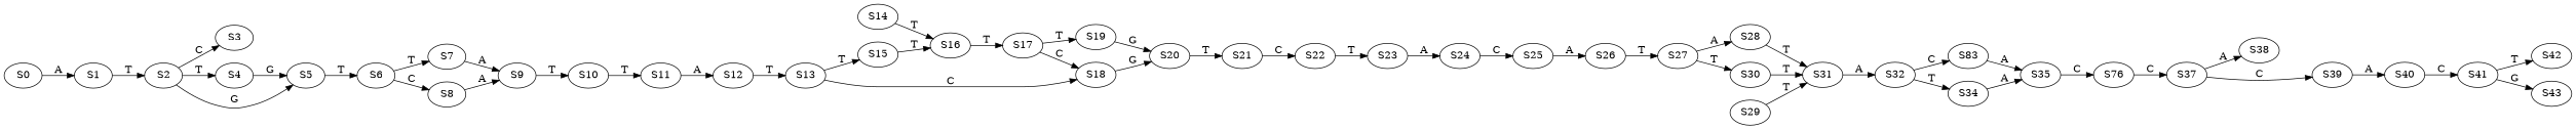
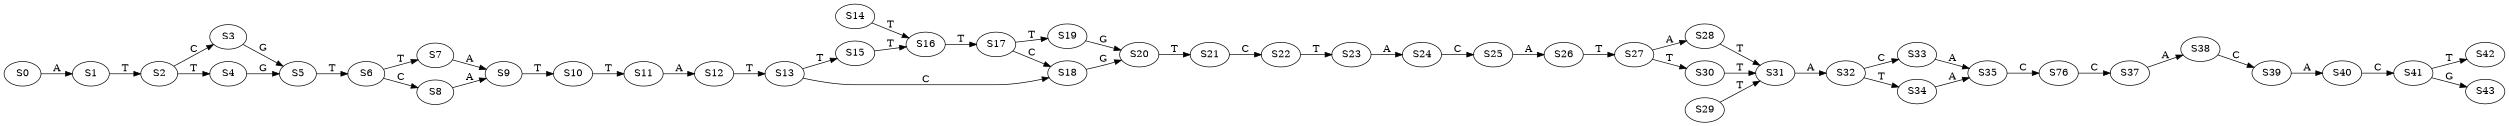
  strict digraph {
    rankdir=LR
    S0
    S1
    S2
    S3
    S4
    S5
    S6
    S7
    S8
    S9
    S10
    S11
    S12
    S13
    S15
    S18
    S14
    S16
    S17
    S19
    S20
    S21
    S22
    S23
    S24
    S25
    S26
    S27
    S28
    S30
    S31
    S29
    S32
-   S33 [label=S83]
+   S33
    S34
    S35
    n37 [label=S76]
    S37
    S38
    S39
    S40
    S41
    S42
    S43
    S0 -> S1 [label=A]
    S1 -> S2 [label=T]
    S2 -> S3 [label=C]
    S2 -> S4 [label=T]
-   S2 -> S5 [label=G]
+   S3 -> S5 [label=G]
    S4 -> S5 [label=G]
    S5 -> S6 [label=T]
    S6 -> S7 [label=T]
    S6 -> S8 [label=C]
    S7 -> S9 [label=A]
    S8 -> S9 [label=A]
    S9 -> S10 [label=T]
    S10 -> S11 [label=T]
    S11 -> S12 [label=A]
    S12 -> S13 [label=T]
    S13 -> S15 [label=T]
    S13 -> S18 [label=C]
    S15 -> S16 [label=T]
    S18 -> S20 [label=G]
    S14 -> S16 [label=T]
    S16 -> S17 [label=T]
    S17 -> S18 [label=C]
    S17 -> S19 [label=T]
    S19 -> S20 [label=G]
    S20 -> S21 [label=T]
    S21 -> S22 [label=C]
    S22 -> S23 [label=T]
    S23 -> S24 [label=A]
    S24 -> S25 [label=C]
    S25 -> S26 [label=A]
    S26 -> S27 [label=T]
    S27 -> S28 [label=A]
    S27 -> S30 [label=T]
    S28 -> S31 [label=T]
    S30 -> S31 [label=T]
    S31 -> S32 [label=A]
    S29 -> S31 [label=T]
    S32 -> S33 [label=C]
    S32 -> S34 [label=T]
    S33 -> S35 [label=A]
    S34 -> S35 [label=A]
    S35 -> n37 [label=C]
    n37 -> S37 [label=C]
    S37 -> S38 [label=A]
-   S37 -> S39 [label=C]
+   S38 -> S39 [label=C]
    S39 -> S40 [label=A]
    S40 -> S41 [label=C]
    S41 -> S42 [label=T]
    S41 -> S43 [label=G]
  }
